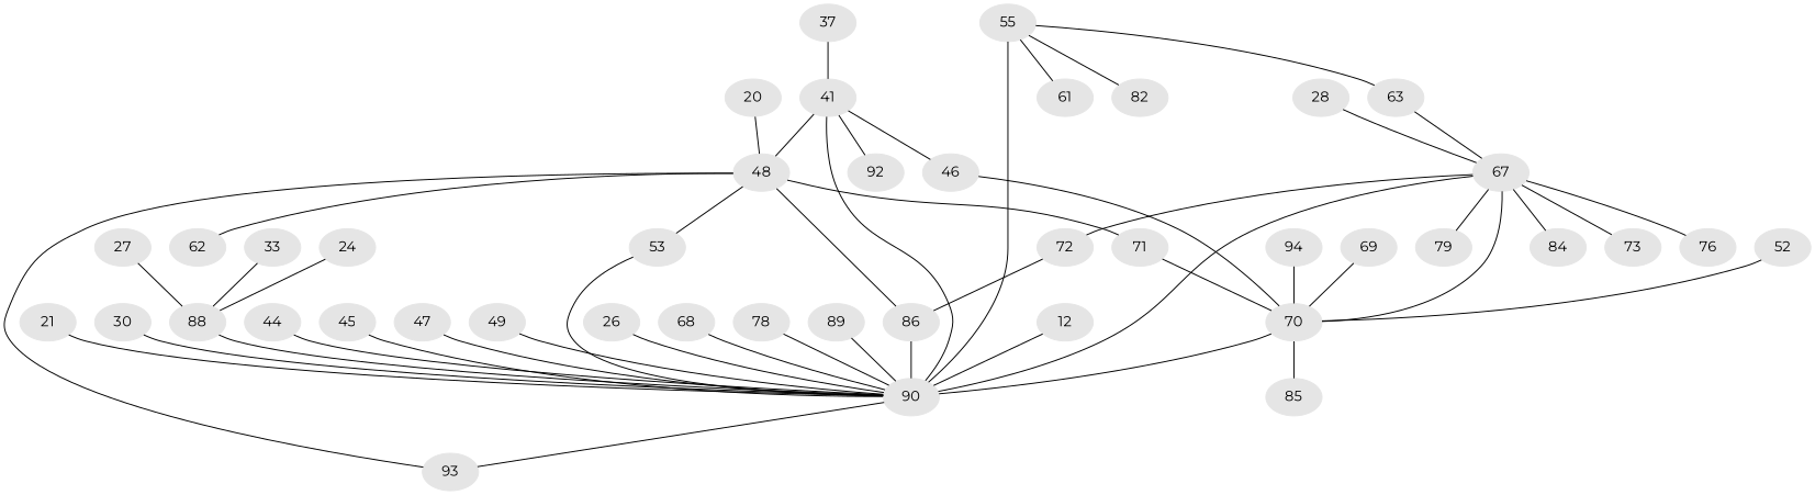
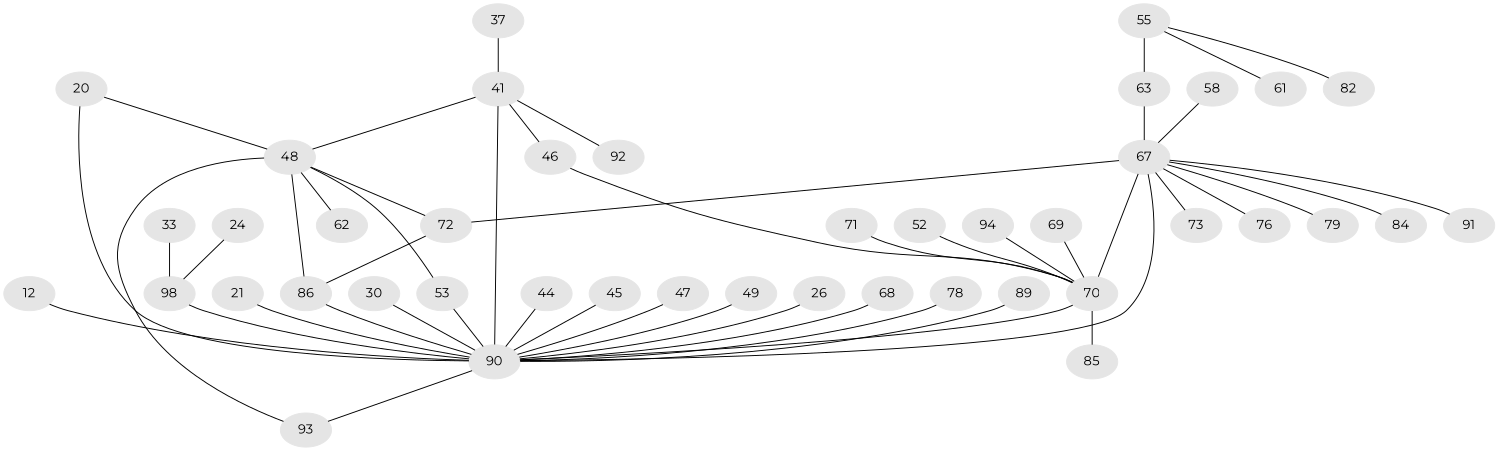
  graph {
    fontname=Montserrat
    node [color=gray90 fontname=Montserrat style=filled]
    edge [fontname=Montserrat]
    90 [super="+80+34"]
    93 [super="+83+87"]
    12
    48 [super="+42"]
    n5 [label=53 super="+43"]
    62
    71
    86 [super="+75+25"]
    20
    21
-   88 [super="+11"]
-   27
+   88 [super="+11" label=98]
    33 [super="+19"]
    n14 [label=30]
    41 [super="+7+6+35"]
    46
    92
    37
    n19 [label=63 super="+32+31"]
    67 [super="+26+66"]
    70 [super="+23"]
    44
    45
    85 [super="+60"]
    47
    49
    52
    55 [super="+16+4+51"]
    61
    82
    n31 [label=26 super="+28"]
    72
    73
    76
    79 [super="+57"]
    84
-   58 [label=28]
+   91
+   58
    n39 [label=94 super="+8+53"]
    68
    69
    n42 [label=24]
    78
    89
    90 -- 93
    12 -- 90
    48 -- 93
    48 -- n5
    48 -- 62
-   48 -- 71
+   48 -- 72
    48 -- 86 [weight=3]
    n5 -- 90
    71 -- 70
    86 -- 90 [weight=4]
    20 -- 48
    21 -- 90
    88 -- 90 [weight=2]
-   27 -- 88
    33 -- 88
    n14 -- 90
    41 -- 90 [weight=2]
    41 -- 48
    41 -- 46
    41 -- 92
    46 -- 70
    37 -- 41
    n19 -- 67 [weight=2]
    67 -- 90
    67 -- 70 [weight=4]
    67 -- 72
    67 -- 73
    67 -- 76
    67 -- 79
    67 -- 84
+   67 -- 91
    70 -- 90 [weight=7]
    70 -- 85
    44 -- 90
    45 -- 90
    47 -- 90
    49 -- 90
    52 -- 70
-   55 -- 90 [weight=6]
+   20 -- 90 [weight=6]
    55 -- n19 [weight=3]
    55 -- 61
    55 -- 82
    n31 -- 90
    72 -- 86
    58 -- 67
    n39 -- 70
    68 -- 90
    69 -- 70
    n42 -- 88
    78 -- 90
    89 -- 90
  }
